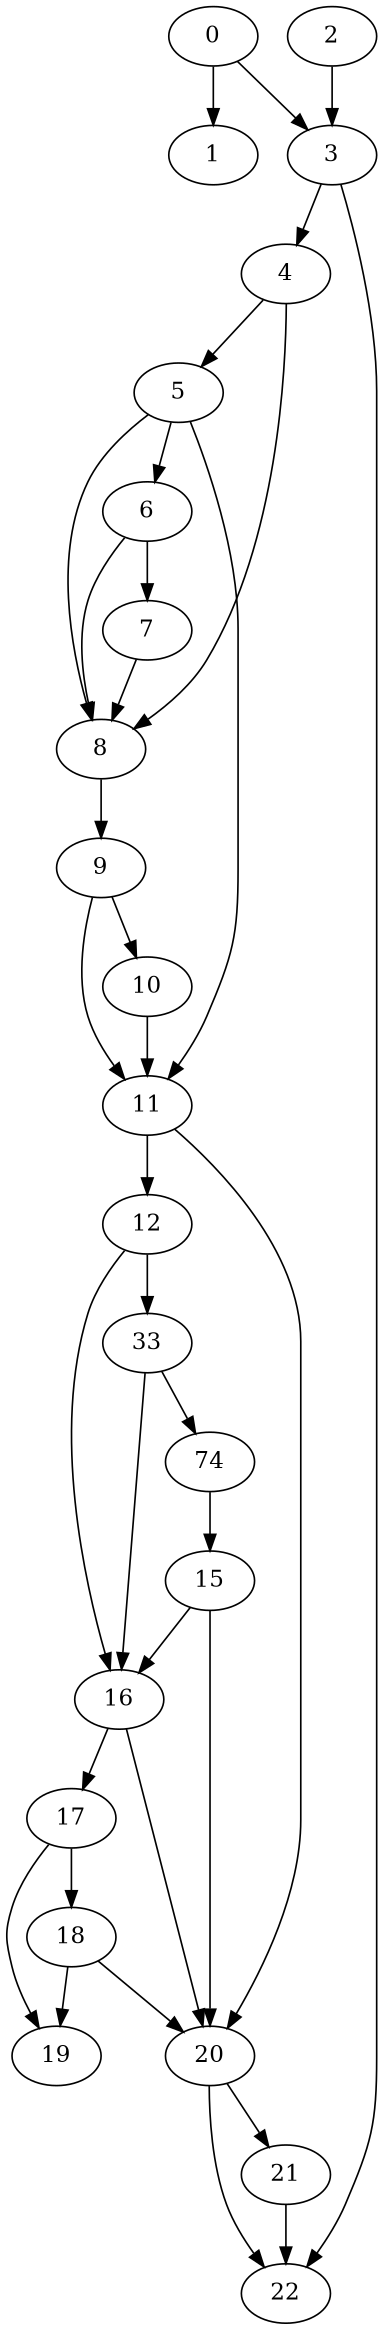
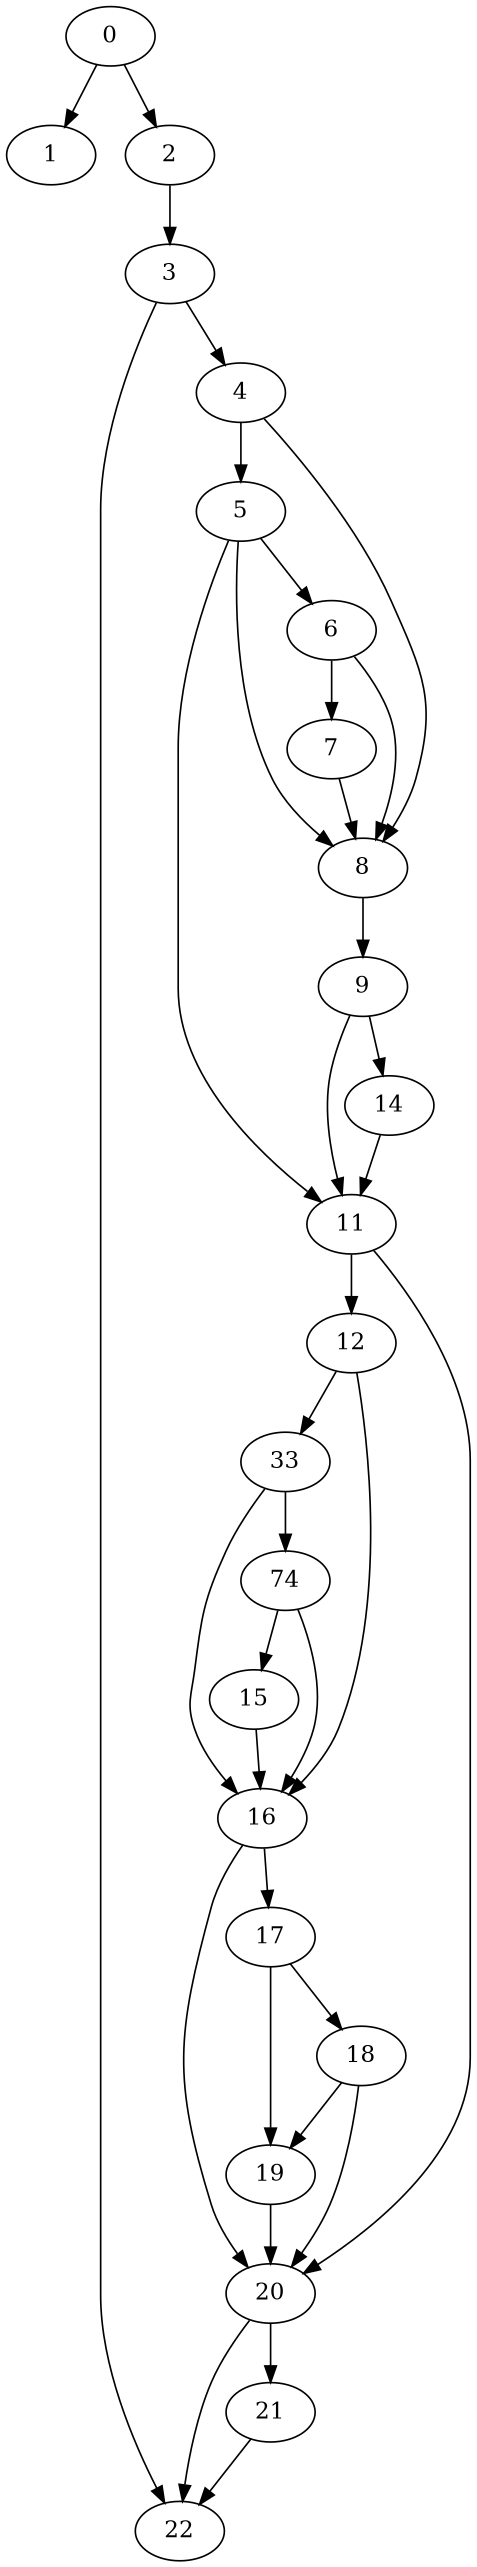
  digraph {
    0
    1
    3
    4
    22
    2
    5
    8
    6
    11
    9
    7
-   10
+   10 [label=14]
    12
    20
    n16 [label=33]
    16
    21
    n19 [label=74]
    17
    15
    18
    19
    0 -> 1
-   0 -> 3
+   0 -> 2
    3 -> 4
    3 -> 22
    4 -> 5
    4 -> 8
    2 -> 3
    5 -> 8
    5 -> 6
    5 -> 11
    8 -> 9
    6 -> 8
    6 -> 7
    11 -> 12
    11 -> 20
    9 -> 11
    9 -> 10
    7 -> 8
    10 -> 11
    12 -> n16
    12 -> 16
    20 -> 22
    20 -> 21
    n16 -> 16
    n16 -> n19
    16 -> 20
    16 -> 17
    21 -> 22
+   n19 -> 16
    n19 -> 15
    17 -> 18
    17 -> 19
    15 -> 16
    18 -> 20
    18 -> 19
-   15 -> 20
+   19 -> 20
  }
